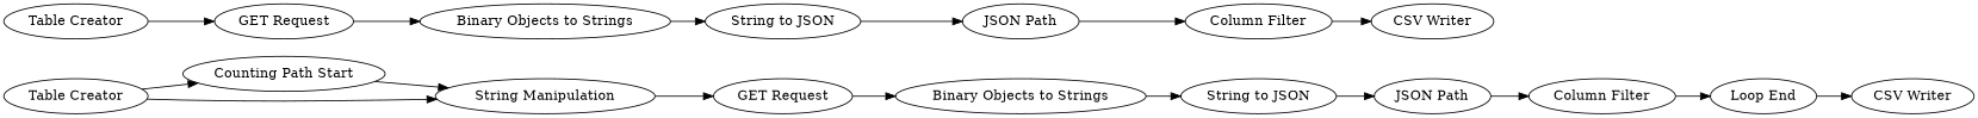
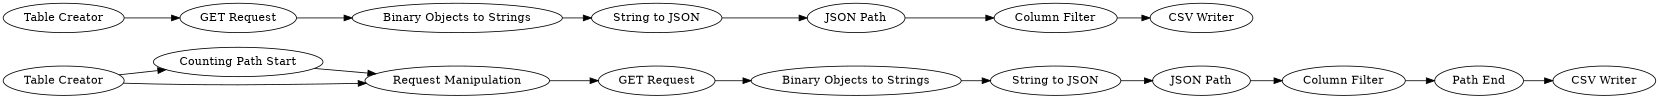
  digraph {
    rankdir=LR
    n1 [label="Table Creator"]
    n2 [label="Counting Path Start"]
-   n3 [label="String Manipulation"]
+   n3 [label="Request Manipulation"]
    n4 [label="GET Request"]
    n5 [label="String to JSON"]
    n6 [label="JSON Path"]
    n7 [label="Column Filter"]
-   n8 [label="Loop End"]
+   n8 [label="Path End"]
    n9 [label="Binary Objects to Strings"]
    n10 [label="GET Request"]
    n11 [label="Binary Objects to Strings"]
    n12 [label="String to JSON"]
    n13 [label="JSON Path"]
    n14 [label="Column Filter"]
    n15 [label="CSV Writer"]
    n16 [label="Table Creator"]
    n17 [label="CSV Writer"]
    n1 -> n2
    n1 -> n3
    n2 -> n3
    n3 -> n4
    n4 -> n9
    n5 -> n6
    n6 -> n7
    n7 -> n8
    n8 -> n17
    n9 -> n5
    n10 -> n11
    n11 -> n12
    n12 -> n13
    n13 -> n14
    n14 -> n15
    n16 -> n10
  }
